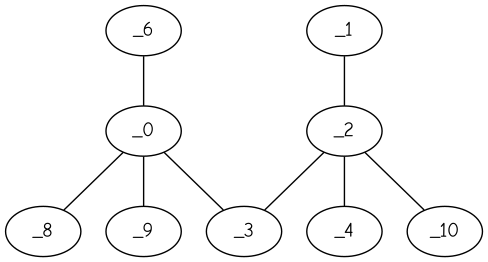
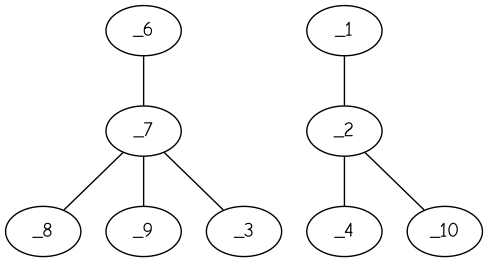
  graph {
    fontname="Comic Neue"
    node [charge=0 chem=2 fontname="Comic Neue" symbol="O  " x=2.866 y=-0.933]
    edge [fontname="Comic Neue" valence=1]
    _2 [chem=1 symbol="C  " y=-0.433]
    _1 [chem=1 symbol="C  " x=3.7321]
    _4 [x=3.732 y=-1.933]
    _3 [x=2]
    _10 [chem=1 symbol="C  " y=0.567]
    _6 [chem=5 symbol="S  " x=4.5981 y=0.567]
-   _7 [chem=5 symbol="S  " x=3.7321 y=1.067 label=_0]
+   _7 [chem=5 symbol="S  " x=3.7321 y=1.067]
    _8 [x=3.2321 y=1.933]
    _9 [x=4.2321 y=1.933]
    _2 -- _4
-   _2 -- _3
    _2 -- _10
    _1 -- _2
    _6 -- _7
    _7 -- _3
    _7 -- _8 [valence=2]
    _7 -- _9 [valence=2]
  }
